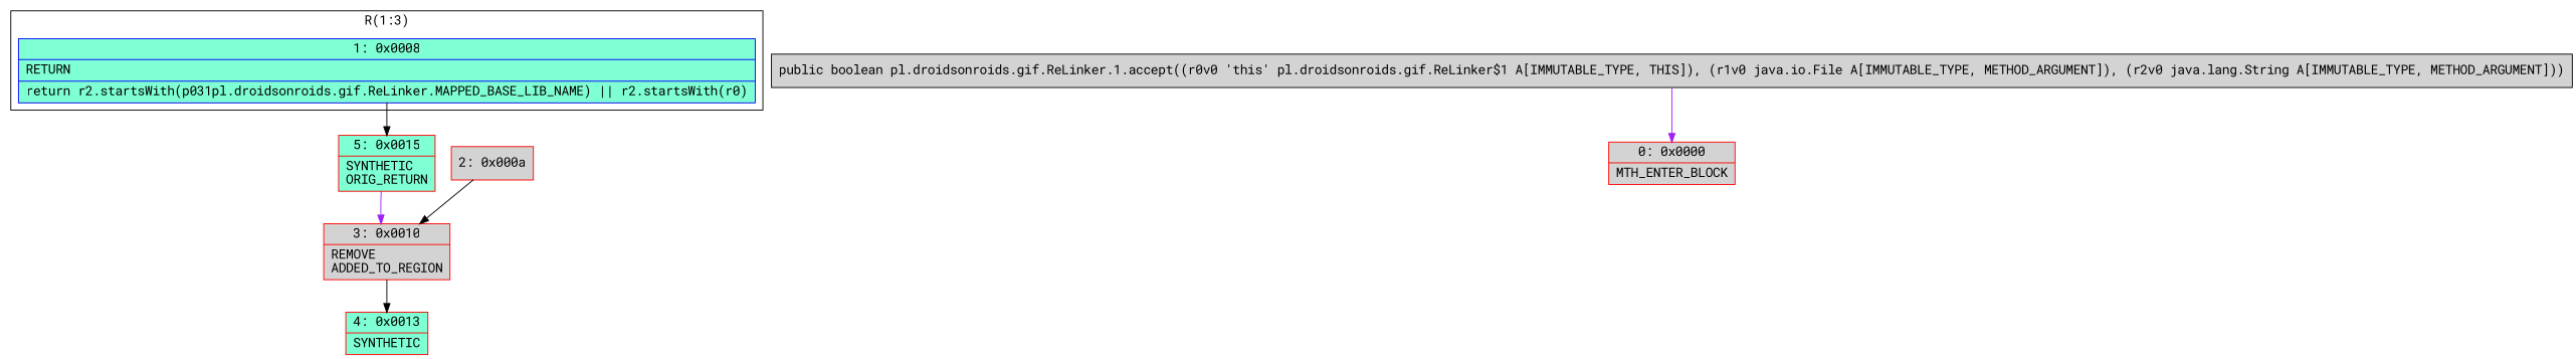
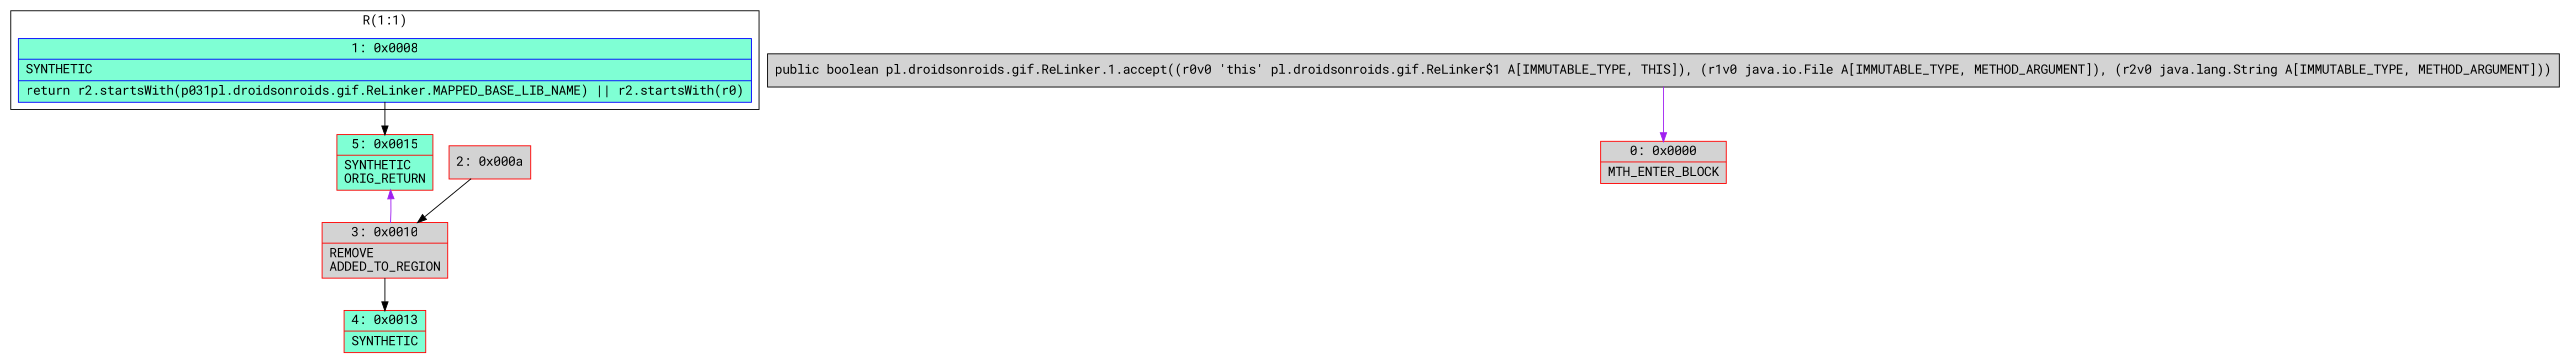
  digraph {
    fontname="Roboto Mono"
    node [color=red fillcolor=lightgrey fontname="Roboto Mono" shape=record style=filled]
    edge [color=black fontname="Roboto Mono"]
-   n1 [color=blue fillcolor=aquamarine label="{1\:\ 0x0008|RETURN\l|return r2.startsWith(p031pl.droidsonroids.gif.ReLinker.MAPPED_BASE_LIB_NAME) \|\| r2.startsWith(r0)\l}"]
+   n1 [color=blue fillcolor=aquamarine label="{1\:\ 0x0008|SYNTHETIC\l|return r2.startsWith(p031pl.droidsonroids.gif.ReLinker.MAPPED_BASE_LIB_NAME) \|\| r2.startsWith(r0)\l}"]
    n2 [fillcolor=aquamarine label="{5\:\ 0x0015|SYNTHETIC\lORIG_RETURN\l}"]
    n3 [label="{2\:\ 0x000a}"]
    n4 [label="{3\:\ 0x0010|REMOVE\lADDED_TO_REGION\l}"]
    n5 [label="{0\:\ 0x0000|MTH_ENTER_BLOCK\l}"]
    n6 [fillcolor=aquamarine label="{4\:\ 0x0013|SYNTHETIC\l}"]
    n7 [label="{public boolean pl.droidsonroids.gif.ReLinker.1.accept((r0v0 'this' pl.droidsonroids.gif.ReLinker$1 A[IMMUTABLE_TYPE, THIS]), (r1v0 java.io.File A[IMMUTABLE_TYPE, METHOD_ARGUMENT]), (r2v0 java.lang.String A[IMMUTABLE_TYPE, METHOD_ARGUMENT])) }" color=""]
    subgraph cluster_1 {
-     label="R(1:3)"
+     label="R(1:1)"
      n1
    }
    n1 -> n2
    n3 -> n4
-   n2 -> n4 [color=purple]
+   n4 -> n2 [color=purple]
    n4 -> n6
    n7 -> n5 [color=purple]
  }
